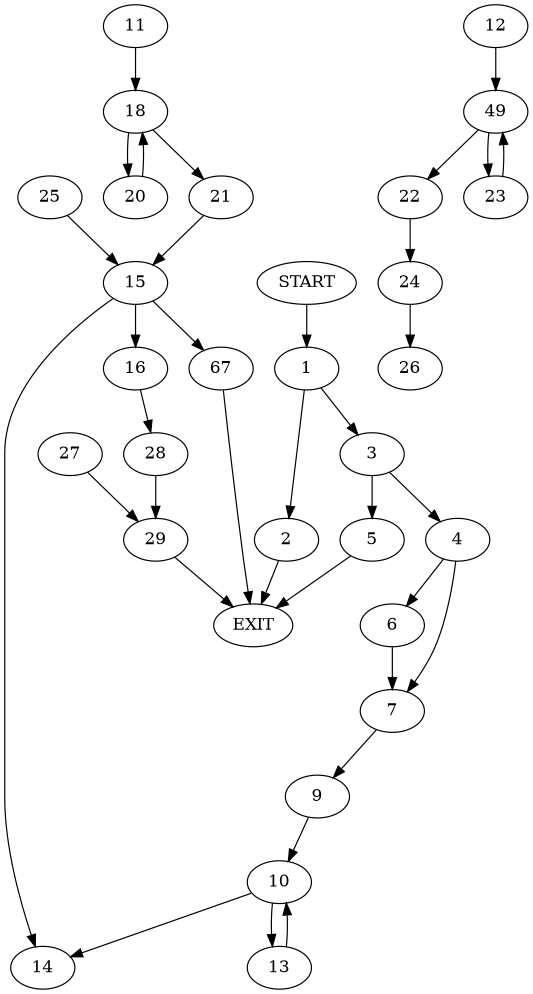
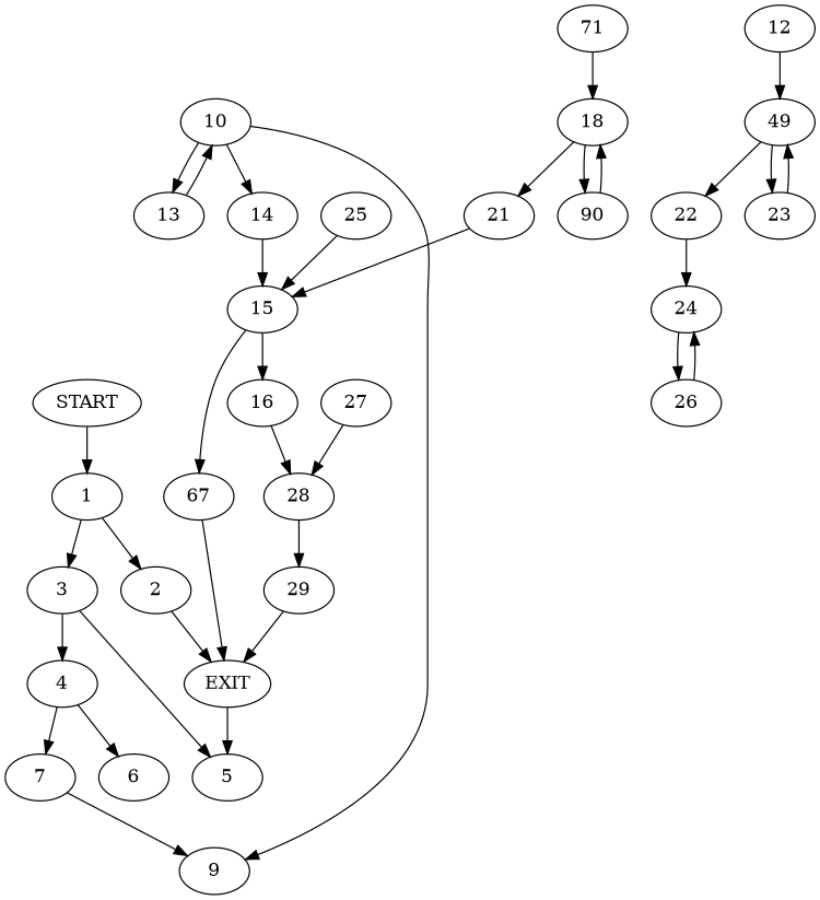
  digraph {
    n1 [label=START]
    1
    2
    3
    n5 [label=EXIT]
    4
    5
    6
    7
    9
    10
-   11
+   11 [label=71]
    18
    n14 [label=49]
    12
    13
    14
    15
-   20
+   20 [label=90]
    21
    22
    23
    16
    n24 [label=67]
    28
    27
    29
    24
    26
    25
    n1 -> 1
    1 -> 2
    1 -> 3
    2 -> n5
    3 -> 4
    3 -> 5
    4 -> 6
    4 -> 7
-   5 -> n5
-   6 -> 7
+   n5 -> 5
    7 -> 9
-   9 -> 10
+   10 -> 9
    10 -> 13
    10 -> 14
    11 -> 18
    18 -> 20
    18 -> 21
    n14 -> 22
    n14 -> 23
    12 -> n14
    13 -> 10
-   15 -> 14
+   14 -> 15
    15 -> 16
    15 -> n24
    20 -> 18
    21 -> 15
    22 -> 24
    23 -> n14
    16 -> 28
    n24 -> n5
    28 -> 29
-   27 -> 29
+   27 -> 28
    29 -> n5
    24 -> 26
+   26 -> 24
    25 -> 15
  }
